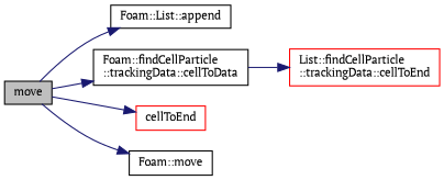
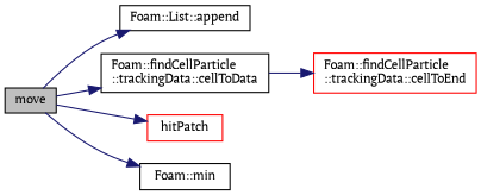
  digraph {
    fontname="PT Serif"
    rankdir=LR
    node [color=black fontname="PT Serif" fontsize=10 shape=record]
    edge [color=midnightblue fontname="PT Serif" fontsize=10 labelfontname=Helvetica labelfontsize=10 style=solid]
    n1 [fillcolor=grey75 fontcolor=black height=0.2 label=move style=filled width=0.4]
    n2 [height=0.2 label="Foam::List::append" width=0.4]
    n3 [height=0.2 label="Foam::findCellParticle\l::trackingData::cellToData" width=0.4]
-   n4 [color=red height=0.2 label=cellToEnd width=0.4]
-   n5 [height=0.2 label="Foam::move" width=0.4]
-   n6 [color=red height=0.2 label="List::findCellParticle\l::trackingData::cellToEnd" width=0.4]
+   n4 [color=red height=0.2 label=hitPatch width=0.4]
+   n5 [height=0.2 label="Foam::min" width=0.4]
+   n6 [color=red height=0.2 label="Foam::findCellParticle\l::trackingData::cellToEnd" width=0.4]
    n1 -> n2
    n1 -> n3
    n1 -> n4
    n1 -> n5
    n3 -> n6
  }
